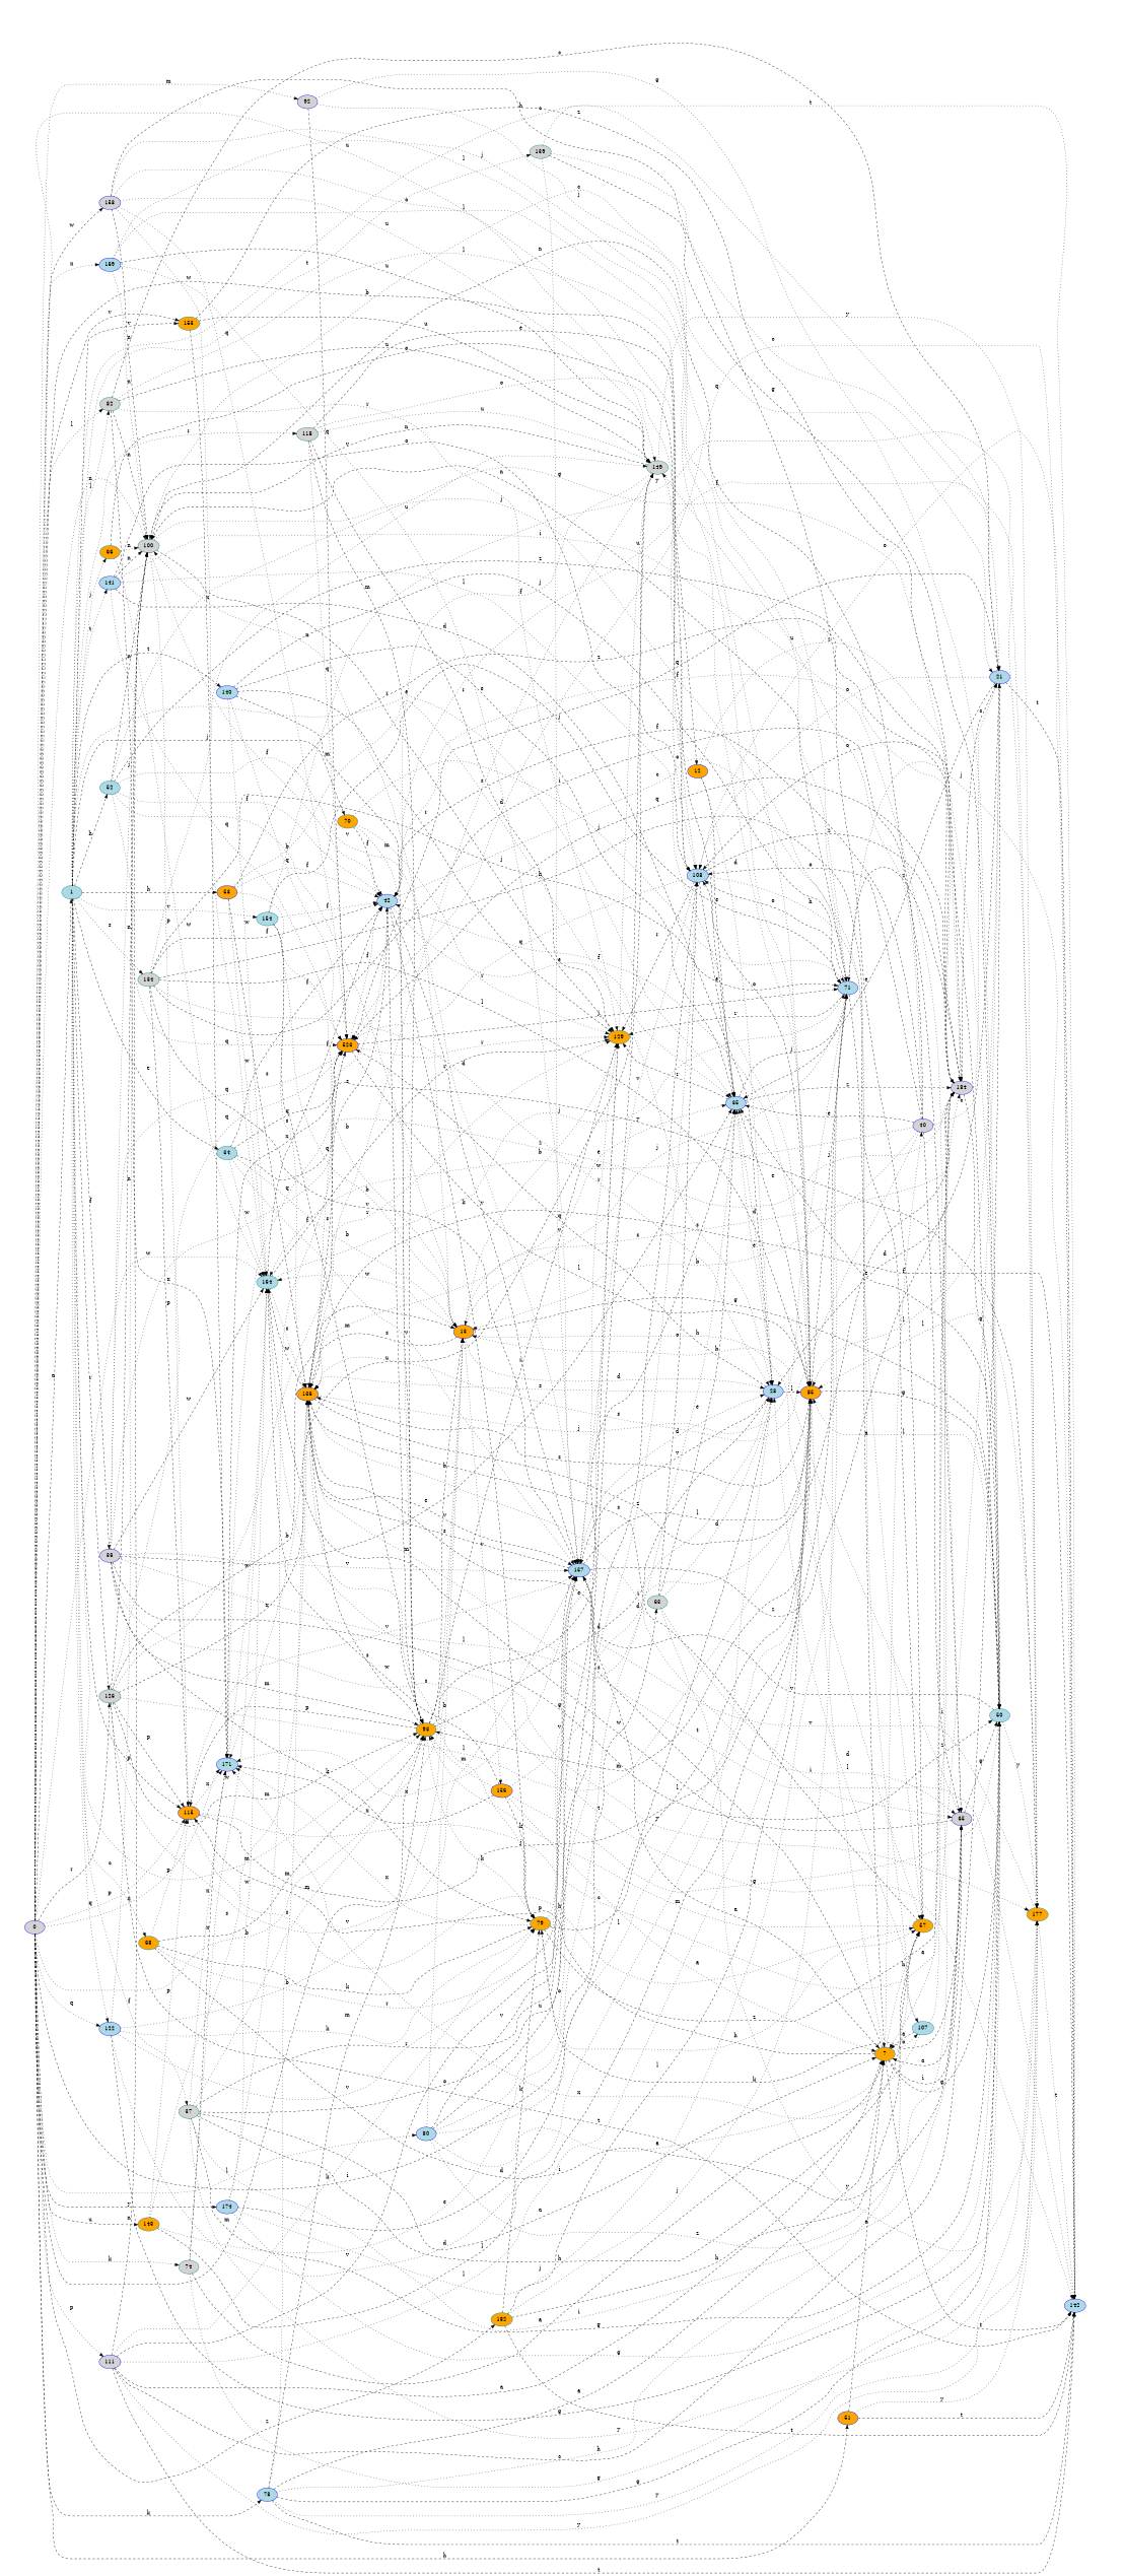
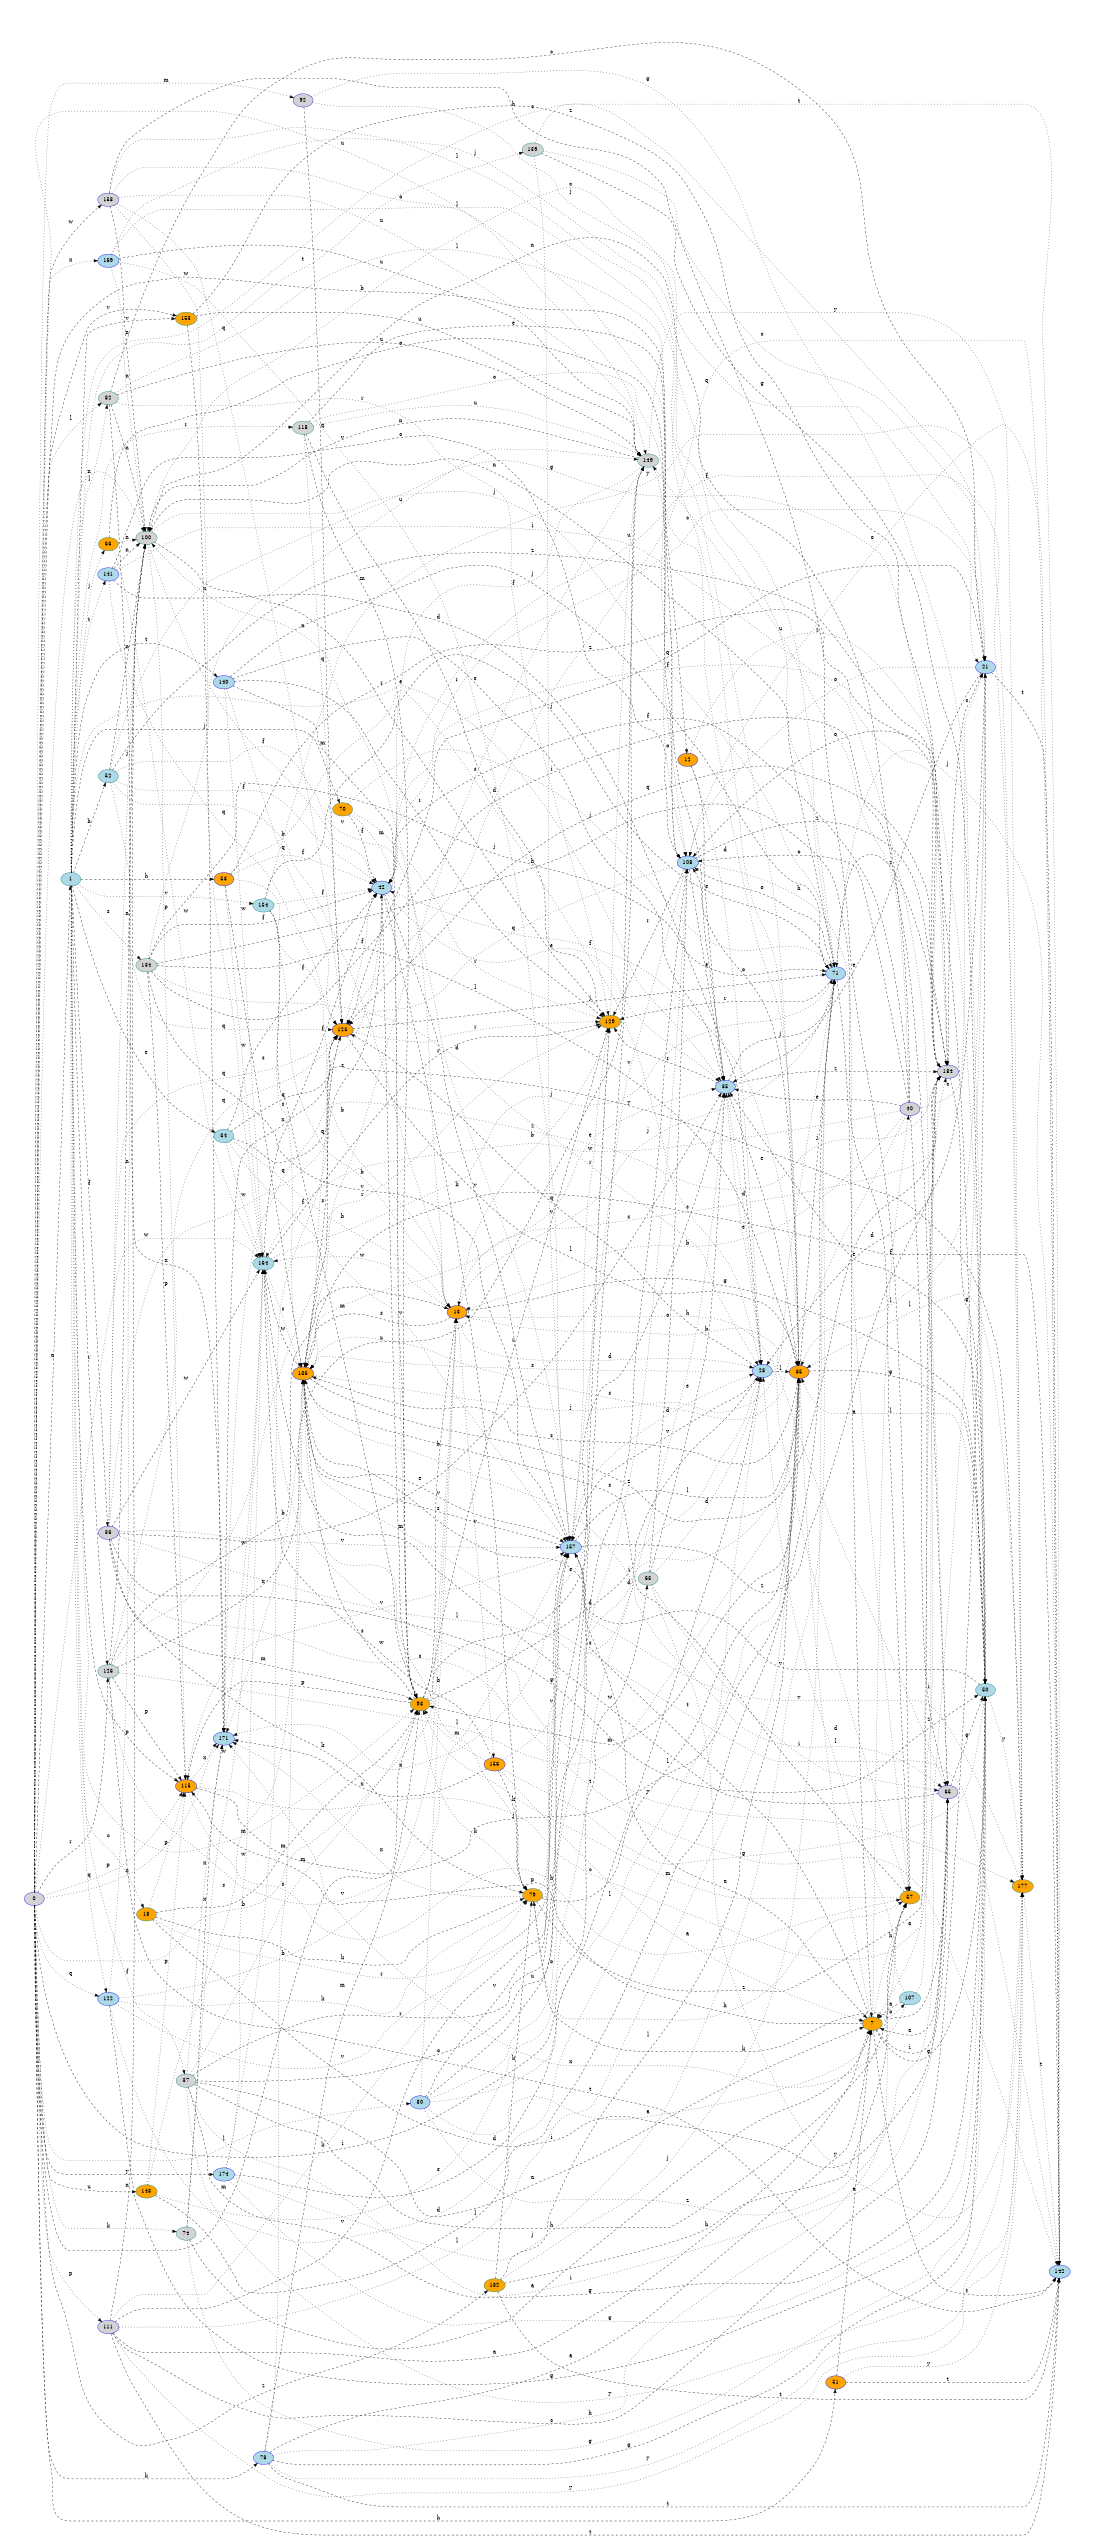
  strict digraph {
    rankdir=LR
    node [color=blue fillcolor=lightblue style=filled]
    edge [style=dotted]
    0 [fillcolor=lightgrey]
    1 [color=teal]
    12 [fillcolor=orange]
    13 [fillcolor=orange]
    51 [fillcolor=orange]
    63 [color=teal fillcolor=lightgrey]
    74 [color=teal fillcolor=lightgrey]
    78
    80
    82 [color=teal fillcolor=lightgrey]
    92 [fillcolor=lightgrey]
    93 [color=teal fillcolor=orange]
    100 [color=teal fillcolor=lightgrey]
    111 [fillcolor=lightgrey]
    115 [fillcolor=orange]
    122
    126 [color=teal fillcolor=lightgrey]
    143 [color=teal fillcolor=orange]
    149 [color=teal fillcolor=lightgrey]
    153 [color=teal fillcolor=orange]
    158 [fillcolor=lightgrey]
    164 [color=teal]
    169
    171
    174
    182 [color=teal fillcolor=orange]
-   18 [color=teal fillcolor=orange label=68]
+   18 [color=teal fillcolor=orange]
    21
    34 [color=teal]
    35
    36 [fillcolor=lightgrey]
    37 [color=teal fillcolor=lightgrey]
    52 [color=teal]
    53 [fillcolor=orange]
    66 [color=teal fillcolor=orange]
    70 [color=teal fillcolor=orange]
    n37 [color=teal fillcolor=lightgrey label=118]
    134 [color=teal fillcolor=lightgrey]
    139 [color=teal fillcolor=lightgrey]
    140
    141
    154 [color=teal]
    28
    184 [fillcolor=lightgrey]
    50 [color=teal]
    57 [color=teal fillcolor=orange]
    136 [fillcolor=orange]
    71
    156 [fillcolor=orange]
    7 [color=teal fillcolor=orange]
    142
    177 [color=teal fillcolor=orange]
    65 [fillcolor=lightgrey]
    108
    85 [fillcolor=orange]
    157
    129 [color=teal fillcolor=orange]
-   123 [fillcolor=orange label=523]
+   123 [fillcolor=orange]
    79 [color=teal fillcolor=orange]
    42
    40 [fillcolor=lightgrey]
    107 [color=teal]
    0 -> 1 [label=a style=dashed]
    0 -> 12 [label=b style=dashed]
    0 -> 13 [label=b]
    0 -> 51 [label=h style=dashed]
    0 -> 63 [label=i style=dashed]
    0 -> 74 [label=k]
    0 -> 78 [label=k style=dashed]
    0 -> 80 [label=l]
    0 -> 82 [label=l]
    0 -> 92 [label=m]
    0 -> 93 [label=m style=dashed]
    0 -> 100 [label=n]
    0 -> 111 [label=p]
    0 -> 115 [label=p]
    0 -> 122 [label=q]
    0 -> 126 [label=r style=dashed]
    0 -> 143 [label=u style=dashed]
    0 -> 149 [label=u]
    0 -> 153 [label=v style=dashed]
    0 -> 158 [label=w style=dashed]
    0 -> 164 [label=w]
    0 -> 169 [label=x]
    0 -> 171 [label=x]
    0 -> 174 [label=y style=dashed]
    0 -> 182 [label=z style=dashed]
    1 -> 82 [label=l]
    1 -> 93 [label=m]
    1 -> 115 [label=p style=dashed]
    1 -> 122 [label=q]
    1 -> 126 [label=r style=dashed]
    1 -> 153 [label=v style=dashed]
    1 -> 18 [label=c]
    1 -> 21 [label=c]
    1 -> 34 [label=e style=dashed]
    1 -> 35 [label=e]
    1 -> 36 [label=f style=dashed]
    1 -> 37 [label=f]
    1 -> 52 [label=h style=dashed]
    1 -> 53 [label=h style=dashed]
    1 -> 66 [label=j]
    1 -> 70 [label=j style=dashed]
    1 -> n37 [label=r]
    1 -> 134 [label=s]
    1 -> 139 [label=t]
    1 -> 140 [label=t style=dashed]
    1 -> 141 [label=t]
    1 -> 154 [label=v]
    12 -> 35 [label=e style=dashed]
    12 -> 28 [label=d]
    12 -> 184 [label=z]
    13 -> 100 [label=n]
    13 -> 164 [label=w]
    13 -> 35 [label=e]
    13 -> 28 [label=d]
    13 -> 50 [label=g style=dashed]
    13 -> 57 [label=h]
    13 -> 136 [label=s style=dashed]
    13 -> 71 [label=j]
    13 -> 156 [label=v]
    51 -> 7 [label=a style=dashed]
    51 -> 142 [label=t style=dashed]
    51 -> 177 [label=y]
    63 -> 35 [label=e style=dashed]
    63 -> 28 [label=d]
    63 -> 177 [label=y]
    63 -> 65 [label=i]
    63 -> 108 [label=o style=dashed]
    74 -> 164 [label=w]
    74 -> 171 [label=x style=dashed]
    74 -> 50 [label=g]
    74 -> 7 [label=a style=dashed]
    78 -> 93 [label=m style=dashed]
    78 -> 50 [label=g style=dashed]
    78 -> 57 [label=h]
    78 -> 136 [label=s]
    78 -> 7 [label=a style=dashed]
    78 -> 142 [label=t style=dashed]
    78 -> 177 [label=y]
    80 -> 13 [label=b]
    80 -> 149 [label=u style=dashed]
    80 -> 184 [label=z]
    80 -> 7 [label=a]
    80 -> 108 [label=o]
    80 -> 85 [label=l]
    80 -> 157 [label=v style=dashed]
    82 -> 100 [label=n style=dashed]
    82 -> 149 [label=u style=dashed]
    82 -> 171 [label=x style=dashed]
    82 -> 21 [label=c style=dashed]
    82 -> 85 [label=l]
    82 -> 129 [label=r]
    92 -> 50 [label=g]
    92 -> 71 [label=j]
    92 -> 123 [label=q style=dashed]
    93 -> 13 [label=b style=dashed]
    93 -> 115 [label=p style=dashed]
    93 -> 35 [label=e style=dashed]
    93 -> 28 [label=d style=dashed]
    93 -> 136 [label=s style=dashed]
    93 -> 129 [label=r style=dashed]
    93 -> 79 [label=k]
    100 -> 115 [label=p]
    100 -> 21 [label=c]
    100 -> 71 [label=j]
    100 -> 129 [label=r style=dashed]
    100 -> 42 [label=f]
    111 -> 100 [label=n style=dashed]
    111 -> 21 [label=c style=dashed]
    111 -> 7 [label=a style=dashed]
    111 -> 142 [label=t style=dashed]
    111 -> 177 [label=y]
    111 -> 85 [label=l]
    111 -> 157 [label=v style=dashed]
    111 -> 79 [label=k]
    115 -> 171 [label=x]
    115 -> 21 [label=c]
    115 -> 57 [label=h]
    115 -> 71 [label=j style=dashed]
    115 -> 157 [label=v]
    122 -> 13 [label=b]
    122 -> 100 [label=n]
    122 -> 28 [label=d]
    122 -> 50 [label=g style=dashed]
    122 -> 157 [label=v]
    122 -> 79 [label=k]
    126 -> 13 [label=b style=dashed]
-   126 -> 93 [label=m style=dashed]
    126 -> 100 [label=n style=dashed]
    126 -> 115 [label=p style=dashed]
    126 -> 149 [label=u style=dashed]
    126 -> 142 [label=t style=dashed]
    126 -> 85 [label=l]
    126 -> 157 [label=v]
    126 -> 129 [label=r]
    126 -> 123 [label=q]
    143 -> 115 [label=p]
    143 -> 35 [label=e]
    143 -> 136 [label=s]
    143 -> 85 [label=l style=dashed]
    149 -> 100 [label=n style=dashed]
    149 -> 136 [label=s]
    149 -> 177 [label=y]
    149 -> 108 [label=o]
    149 -> 42 [label=f]
    153 -> 149 [label=u style=dashed]
    153 -> 171 [label=x style=dashed]
    153 -> 184 [label=z style=dashed]
    158 -> 100 [label=n style=dashed]
    158 -> 149 [label=u]
    158 -> 164 [label=w]
    158 -> 57 [label=h style=dashed]
    158 -> 108 [label=o]
    158 -> 85 [label=l]
    158 -> 123 [label=q]
    164 -> 136 [label=s]
    164 -> 71 [label=j]
    164 -> 177 [label=y]
    164 -> 129 [label=r style=dashed]
    164 -> 42 [label=f style=dashed]
    169 -> 100 [label=n]
    169 -> 149 [label=u style=dashed]
    169 -> 71 [label=j]
    169 -> 85 [label=l]
    169 -> 157 [label=v]
    171 -> 164 [label=w]
    171 -> 123 [label=q]
    174 -> 164 [label=w]
    174 -> 28 [label=d style=dashed]
    174 -> 50 [label=g]
    174 -> 71 [label=j]
    174 -> 42 [label=f]
    182 -> 57 [label=h style=dashed]
    182 -> 71 [label=j]
    182 -> 142 [label=t style=dashed]
    182 -> 85 [label=l style=dashed]
    182 -> 79 [label=k style=dashed]
    18 -> 93 [label=m style=dashed]
    18 -> 115 [label=p]
    18 -> 65 [label=i style=dashed]
    18 -> 129 [label=r]
    18 -> 79 [label=k style=dashed]
    21 -> 35 [label=e style=dashed]
    21 -> 28 [label=d style=dashed]
    21 -> 142 [label=t style=dashed]
    21 -> 108 [label=o]
    21 -> 85 [label=l]
    21 -> 123 [label=q style=dashed]
    34 -> 13 [label=b]
    34 -> 164 [label=w]
    34 -> 177 [label=y style=dashed]
    34 -> 157 [label=v]
    34 -> 123 [label=q style=dashed]
    34 -> 42 [label=f style=dashed]
    35 -> 28 [label=d]
    35 -> 184 [label=z style=dashed]
    35 -> 71 [label=j style=dashed]
    35 -> 129 [label=r style=dashed]
    36 -> 93 [label=m style=dashed]
    36 -> 100 [label=j]
    36 -> 164 [label=w style=dashed]
    36 -> 35 [label=e style=dashed]
    36 -> 184 [label=z]
    36 -> 50 [label=g style=dashed]
    36 -> 142 [label=t]
    36 -> 85 [label=l]
    36 -> 157 [label=v]
    36 -> 123 [label=q]
    36 -> 79 [label=k style=dashed]
    37 -> 93 [label=m]
    37 -> 171 [label=x]
    37 -> 50 [label=g style=dashed]
    37 -> 57 [label=h style=dashed]
    37 -> 7 [label=a style=dashed]
    37 -> 177 [label=y]
    37 -> 65 [label=i]
    37 -> 108 [label=o style=dashed]
    37 -> 129 [label=r style=dashed]
    52 -> 13 [label=b]
    52 -> 100 [label=n style=dashed]
    52 -> 184 [label=z style=dashed]
    52 -> 50 [label=g]
    52 -> 157 [label=v]
    52 -> 123 [label=q]
    52 -> 42 [label=f]
    53 -> 13 [label=b]
    53 -> 164 [label=w]
    53 -> 28 [label=d]
    53 -> 184 [label=z style=dashed]
    53 -> 136 [label=s style=dashed]
    53 -> 42 [label=f]
    66 -> 100 [label=n]
    66 -> 164 [label=w]
    66 -> 108 [label=o style=dashed]
    70 -> 93 [label=m]
    70 -> 71 [label=j]
    70 -> 129 [label=r]
    70 -> 42 [label=f style=dashed]
    n37 -> 93 [label=m style=dashed]
    n37 -> 149 [label=u]
    n37 -> 35 [label=e style=dashed]
    n37 -> 108 [label=o]
    n37 -> 129 [label=r style=dashed]
    n37 -> 123 [label=q]
    134 -> 115 [label=p style=dashed]
    134 -> 149 [label=u]
    134 -> 28 [label=d]
    134 -> 57 [label=h style=dashed]
    134 -> 71 [label=j style=dashed]
    134 -> 65 [label=i style=dashed]
    134 -> 85 [label=l style=dashed]
    134 -> 157 [label=v style=dashed]
    134 -> 42 [label=f style=dashed]
    139 -> 21 [label=c]
    139 -> 50 [label=g style=dashed]
    139 -> 142 [label=t]
    139 -> 157 [label=v]
    140 -> 93 [label=m style=dashed]
    140 -> 164 [label=w]
    140 -> 35 [label=e style=dashed]
    140 -> 71 [label=j style=dashed]
    140 -> 129 [label=r style=dashed]
    140 -> 123 [label=q]
    141 -> 100 [label=n style=dashed]
    141 -> 28 [label=d style=dashed]
    141 -> 65 [label=i]
    141 -> 108 [label=o style=dashed]
-   141 -> 85 [label=l]
    141 -> 123 [label=q]
    154 -> 13 [label=b]
    154 -> 93 [label=m style=dashed]
    154 -> 136 [label=s]
    154 -> 71 [label=j style=dashed]
    154 -> 177 [label=y]
    154 -> 42 [label=f]
    28 -> 35 [label=e]
    28 -> 136 [label=s]
    28 -> 85 [label=l style=dashed]
    28 -> 157 [label=v style=dashed]
    28 -> 123 [label=q style=dashed]
    184 -> 21 [label=c style=dashed]
    184 -> 50 [label=g style=dashed]
    184 -> 136 [label=s]
    184 -> 7 [label=a]
    184 -> 123 [label=q style=dashed]
    184 -> 42 [label=f]
    50 -> 35 [label=e style=dashed]
    50 -> 177 [label=y]
    50 -> 108 [label=o style=dashed]
    50 -> 85 [label=l]
    50 -> 157 [label=v style=dashed]
    57 -> 93 [label=m]
    57 -> 136 [label=s style=dashed]
    136 -> 164 [label=w style=dashed]
    136 -> 171 [label=x]
    136 -> 184 [label=z style=dashed]
    136 -> 71 [label=j]
    136 -> 142 [label=t]
    136 -> 65 [label=i]
    136 -> 157 [label=v style=dashed]
    136 -> 123 [label=q]
    71 -> 100 [label=n style=dashed]
    71 -> 184 [label=z style=dashed]
    71 -> 7 [label=a style=dashed]
    71 -> 108 [label=o style=dashed]
    71 -> 129 [label=r style=dashed]
    156 -> 93 [label=m]
    156 -> 164 [label=w style=dashed]
    156 -> 171 [label=x style=dashed]
    156 -> 28 [label=d]
    156 -> 50 [label=g]
    156 -> 7 [label=a]
    156 -> 79 [label=k style=dashed]
    7 -> 115 [label=p style=dashed]
    7 -> 50 [label=g style=dashed]
    7 -> 57 [label=h]
    7 -> 136 [label=s style=dashed]
    7 -> 142 [label=t style=dashed]
    7 -> 65 [label=i style=dashed]
    7 -> 85 [label=l]
    7 -> 40 [label=f]
    7 -> 107 [label=o]
    142 -> 136 [label=s style=dashed]
    142 -> 71 [label=j]
    142 -> 108 [label=o]
    142 -> 123 [label=q]
    177 -> 142 [label=t]
    177 -> 85 [label=l]
    177 -> 157 [label=v]
    177 -> 42 [label=f]
    65 -> 13 [label=b]
    65 -> 164 [label=w style=dashed]
    65 -> 50 [label=g style=dashed]
    65 -> 7 [label=a style=dashed]
    65 -> 79 [label=k style=dashed]
    108 -> 35 [label=e style=dashed]
    108 -> 184 [label=z style=dashed]
    108 -> 57 [label=h]
    108 -> 157 [label=v]
    108 -> 129 [label=r style=dashed]
    108 -> 123 [label=q]
    85 -> 93 [label=m style=dashed]
    85 -> 35 [label=e style=dashed]
    85 -> 50 [label=g style=dashed]
    85 -> 136 [label=s style=dashed]
    85 -> 71 [label=j style=dashed]
    85 -> 108 [label=o style=dashed]
    85 -> 42 [label=f]
    157 -> 171 [label=x]
    157 -> 28 [label=d]
    157 -> 184 [label=z style=dashed]
    157 -> 136 [label=s style=dashed]
    157 -> 7 [label=a style=dashed]
    157 -> 85 [label=l style=dashed]
    157 -> 129 [label=r]
    129 -> 13 [label=b]
    129 -> 149 [label=u]
    123 -> 171 [label=x style=dashed]
    123 -> 136 [label=s style=dashed]
    123 -> 71 [label=j style=dashed]
    123 -> 85 [label=l style=dashed]
    123 -> 129 [label=r]
    123 -> 42 [label=f]
    79 -> 171 [label=x]
    79 -> 184 [label=z style=dashed]
    79 -> 57 [label=h]
    79 -> 136 [label=s]
    79 -> 85 [label=l style=dashed]
    79 -> 157 [label=v]
    42 -> 93 [label=m style=dashed]
-   42 -> 107 [label=c]
+   42 -> 21 [label=c]
    42 -> 35 [label=e]
    42 -> 136 [label=s style=dashed]
    42 -> 157 [label=v style=dashed]
    42 -> 79 [label=k style=dashed]
    40 -> 13 [label=b]
    40 -> 100 [label=n style=dashed]
    40 -> 149 [label=u]
    40 -> 164 [label=w]
    40 -> 21 [label=c]
    40 -> 35 [label=e style=dashed]
    40 -> 136 [label=s]
    40 -> 65 [label=i style=dashed]
    40 -> 108 [label=o style=dashed]
    40 -> 42 [label=f style=dashed]
    107 -> 171 [label=x]
    107 -> 28 [label=d]
    107 -> 184 [label=z]
    107 -> 7 [label=a style=dashed]
  }
